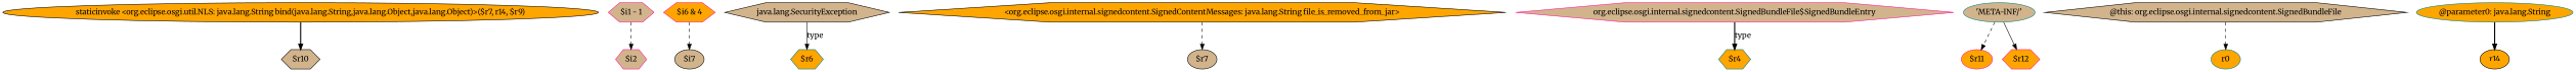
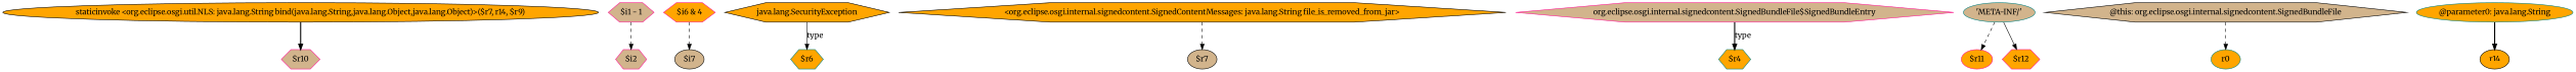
  digraph {
    fontname=Merriweather
    node [color=black fillcolor=orange fontname=Merriweather shape=hexagon style=filled]
    edge [fontname=Merriweather style=dashed]
    n1 [label="staticinvoke <org.eclipse.osgi.util.NLS: java.lang.String bind(java.lang.String,java.lang.Object,java.lang.Object)>($r7, r14, $r9)" shape=ellipse]
-   n2 [fillcolor=tan label="$r10"]
+   n2 [color=deeppink fillcolor=tan label="$r10"]
    n3 [color=deeppink fillcolor=tan label="$i1 - 1"]
    n4 [color=deeppink fillcolor=tan label="$i2"]
    n5 [color=deeppink label="$i6 & 4"]
    n6 [fillcolor=tan label="$i7" shape=ellipse]
-   n7 [fillcolor=tan label="java.lang.SecurityException"]
+   n7 [label="java.lang.SecurityException"]
    n8 [color=teal label="$r6"]
    n9 [label="<org.eclipse.osgi.internal.signedcontent.SignedContentMessages: java.lang.String file_is_removed_from_jar>"]
    n10 [fillcolor=tan label="$r7" shape=ellipse]
    n11 [color=deeppink fillcolor=tan label="org.eclipse.osgi.internal.signedcontent.SignedBundleFile$SignedBundleEntry"]
    n12 [color=teal label="$r4"]
    n13 [color=teal fillcolor=tan label="'META-INF/'" shape=ellipse]
    n14 [color=deeppink label="$r11" shape=ellipse]
    n15 [color=deeppink label="$r12"]
    n16 [fillcolor=tan label="@this: org.eclipse.osgi.internal.signedcontent.SignedBundleFile"]
    n17 [color=teal label=r0 shape=ellipse]
    n18 [color=teal label="@parameter0: java.lang.String" shape=ellipse]
    n19 [label=r14 shape=ellipse]
    n1 -> n2 [style=bold]
    n3 -> n4
    n5 -> n6
    n7 -> n8 [label=type style=solid]
    n9 -> n10
    n11 -> n12 [label=type style=bold]
    n13 -> n14
    n13 -> n15 [style=solid]
    n16 -> n17
    n18 -> n19 [style=bold]
  }
